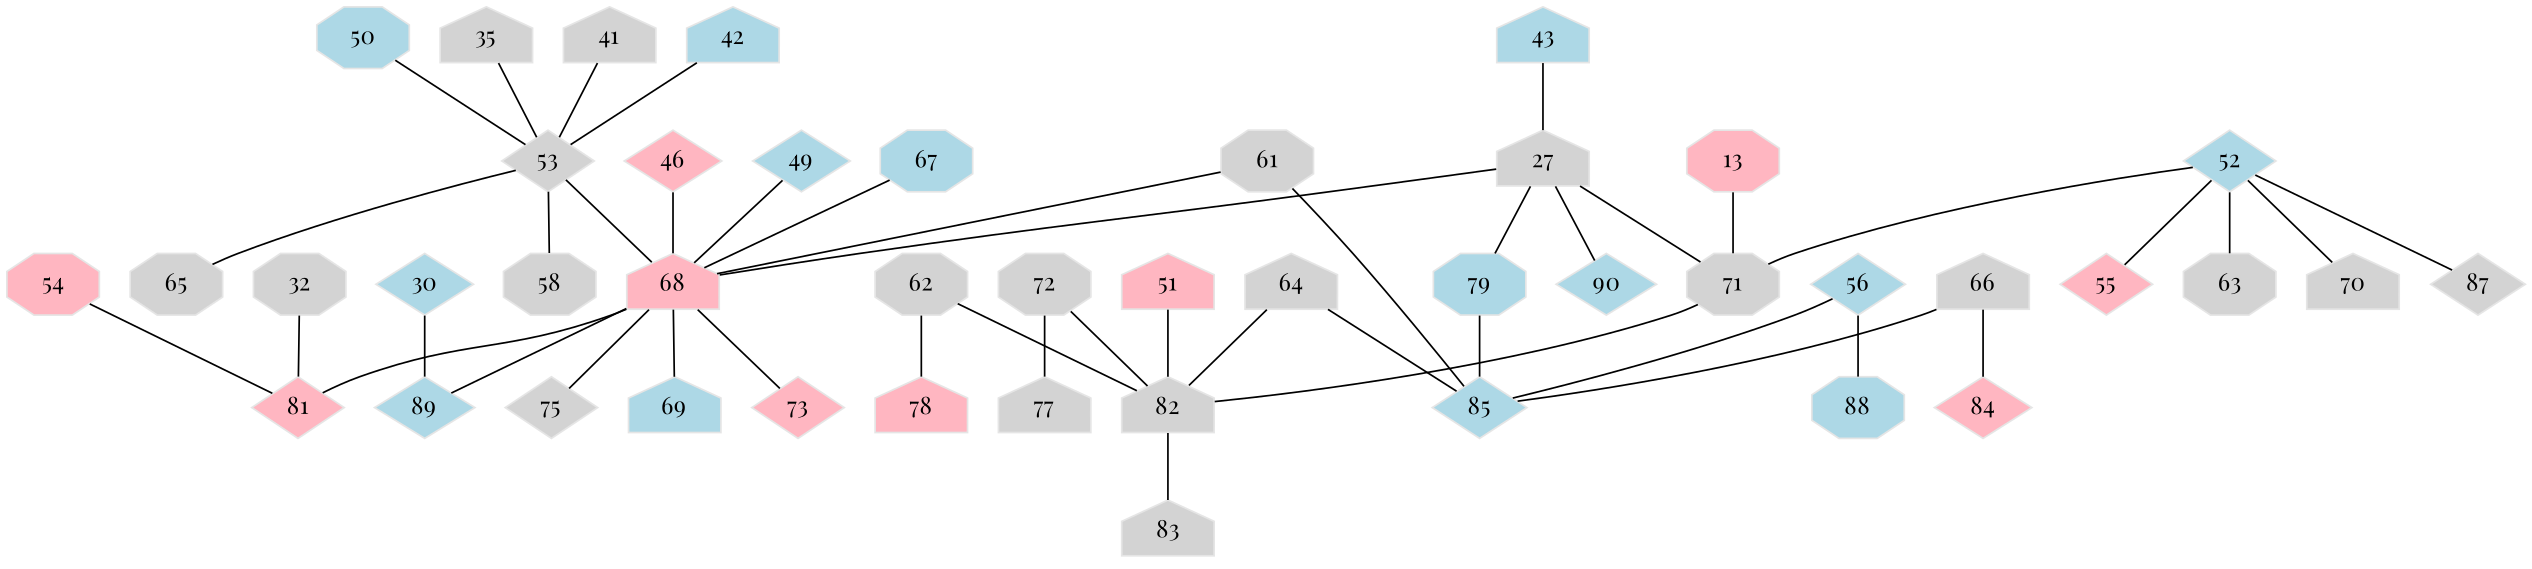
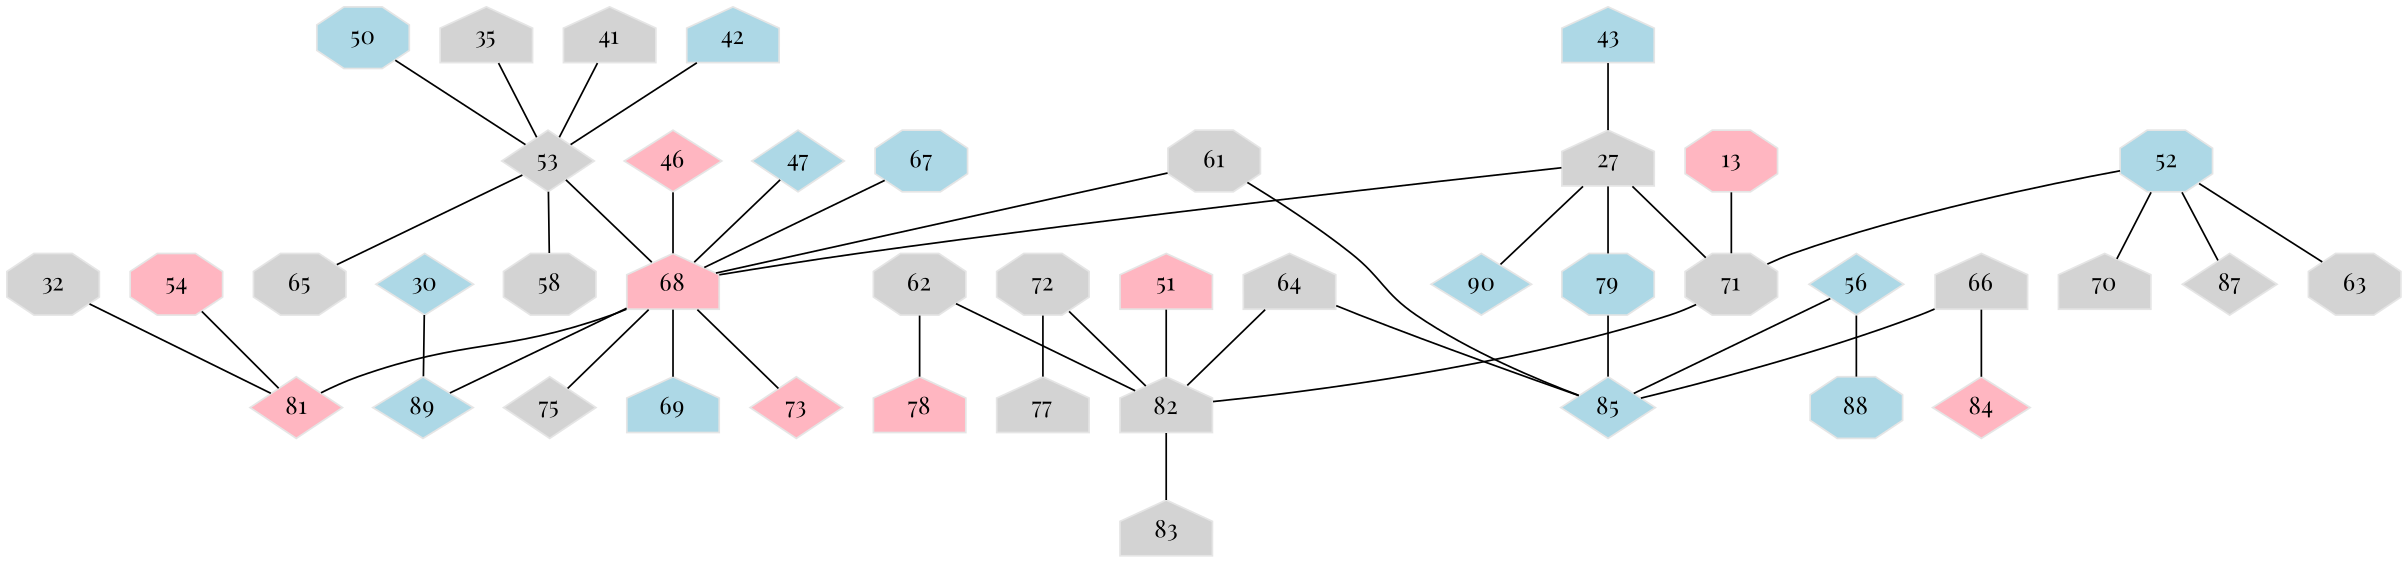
  graph {
    fontname="Playfair Display"
    node [color=gray90 fillcolor=lightgrey fontname="Playfair Display" shape=octagon style=filled]
    edge [fontname="Playfair Display"]
    71 [super="+22"]
    82 [shape=house super="+7+14+20+39+45+76+44"]
    13 [fillcolor=lightpink]
    32 [super="+28+31"]
    81 [fillcolor=lightpink shape=diamond super="+17+29+80"]
    53 [shape=diamond super="+43+25"]
    68 [fillcolor=lightpink shape=house super="+18+21+34"]
    58
    65
    35 [shape=house]
    n11 [fillcolor=lightblue label=43 shape=house super="+37"]
    n12 [label=27 shape=house super="+12+4+38"]
    79 [fillcolor=lightblue super="+16+59"]
    90 [fillcolor=lightblue shape=diamond]
    41 [shape=house]
    42 [fillcolor=lightblue shape=house]
    89 [fillcolor=lightblue shape=diamond super="+23+30"]
    69 [fillcolor=lightblue shape=house]
    73 [fillcolor=lightpink shape=diamond super="+36"]
    75 [shape=diamond]
    46 [fillcolor=lightpink shape=diamond]
-   47 [fillcolor=lightblue shape=diamond label=49]
+   47 [fillcolor=lightblue shape=diamond]
    50 [fillcolor=lightblue]
    83 [shape=house]
    51 [fillcolor=lightpink shape=house]
-   52 [fillcolor=lightblue shape=diamond super="+8"]
-   55 [fillcolor=lightpink shape=diamond]
+   52 [fillcolor=lightblue super="+8"]
    63
    70 [shape=house]
    87 [shape=diamond]
    54 [fillcolor=lightpink]
    85 [fillcolor=lightblue shape=diamond super="+19+74"]
    56 [fillcolor=lightblue shape=diamond]
    88 [fillcolor=lightblue]
    n35 [fillcolor=lightblue label=30 shape=diamond]
    61 [super="+33"]
    62
    78 [fillcolor=lightpink shape=house]
    64 [shape=house]
    66 [shape=house]
    84 [fillcolor=lightpink shape=diamond]
    67 [fillcolor=lightblue super="+48"]
    72
    77 [shape=house]
    71 -- 82
    82 -- 83
    13 -- 71
    32 -- 81
    53 -- 68 [weight=2]
    53 -- 58
    53 -- 65
    68 -- 81 [weight=3]
    68 -- 89
    68 -- 69
    68 -- 73
    68 -- 75
    35 -- 53
    n11 -- n12
    n12 -- 71 [weight=2]
    n12 -- 68
    n12 -- 79 [weight=2]
    n12 -- 90
    79 -- 85
    41 -- 53
    42 -- 53
    46 -- 68
    47 -- 68
    50 -- 53
    51 -- 82
    52 -- 71
-   52 -- 55
    52 -- 63
    52 -- 70
    52 -- 87
    54 -- 81
    56 -- 85
    56 -- 88
    n35 -- 89
    61 -- 68
    61 -- 85
    62 -- 82
    62 -- 78
    64 -- 82
    64 -- 85
    66 -- 85
    66 -- 84
    67 -- 68
    72 -- 82
    72 -- 77
  }
